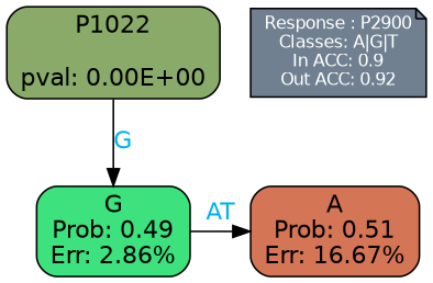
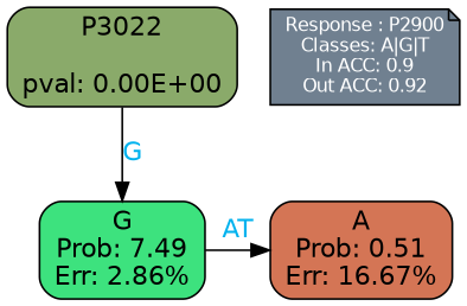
  digraph {
    ranksep=equally
    splines=polylines
    node [color=black fontname=helvetica shape=box style="filled, rounded"]
    edge [fontcolor=deepskyblue2 fontname=helvetica]
    n1 [fillcolor="#d47555" label="A\nProb: 0.51\nErr: 16.67%"]
-   n2 [fillcolor="#3de27e" label="G\nProb: 0.49\nErr: 2.86%"]
+   n2 [fillcolor="#3de27e" label="G\nProb: 7.49\nErr: 2.86%"]
    n3 [align=left fillcolor=slategray fontcolor=white fontsize=10 label="Response : P2900\nClasses: A|G|T\nIn ACC: 0.9\nOut ACC: 0.92\n" shape=note style=filled]
-   n4 [fillcolor="#8aaa6a" label="P1022\n\npval: 0.00E+00"]
+   n4 [fillcolor="#8aaa6a" label="P3022\n\npval: 0.00E+00"]
    subgraph sub_1 {
      rank=same
      n1
      n2
    }
    subgraph sub_2 {
      rank=same
      n3
      n4
    }
    n2 -> n1 [label=AT]
    n4 -> n2 [label=G]
  }
